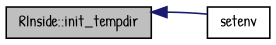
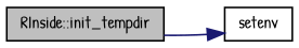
  digraph {
    rankdir=LR
    fontname="Patrick Hand"
    node [color=black fontname="Patrick Hand" fontsize=10 shape=record]
    n1 [fillcolor=grey75 fontcolor=black height=0.2 label="RInside::init_tempdir" style=filled width=0.4]
    n2 [height=0.2 label=setenv width=0.4]
-   n2 -> n1 [color=midnightblue fontname="Patrick Hand" fontsize=10 labelfontname=FreeSans labelfontsize=10 style=solid]
+   n1 -> n2 [color=midnightblue fontname="Patrick Hand" fontsize=10 labelfontname=FreeSans labelfontsize=10 style=solid]
  }
